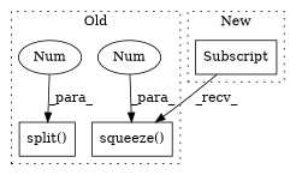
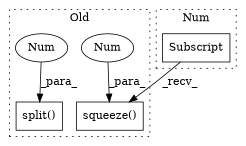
  digraph {
    node [a=75 l=1 shape=box]
    n1 [l="51,1" label="split()" s="5358,5413"]
    n2 [a=76 label=Num s=5412 shape=ellipse]
    n3 [l="25,1" label="squeeze()" s="5556,5582"]
    n4 [a=76 label=Num s=5581 shape=ellipse]
    n5 [a=63 l="14,0" label=Subscript s="7430,0"]
    subgraph cluster_1 {
      label=Old
      style=dotted
      n1
      n2
      n3
      n4
    }
    subgraph cluster_2 {
-     label=New
+     label=Num
      style=dotted
      n5
    }
    n2 -> n1 [label=_para_]
    n4 -> n3 [label=_para_]
    n5 -> n3 [label=_recv_]
  }
